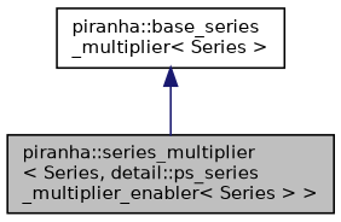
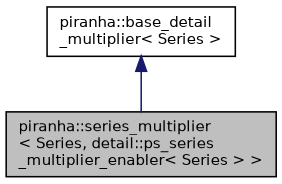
  digraph {
    node [color=black fontname=Helvetica fontsize=10 shape=record style=filled]
    n1 [fillcolor=grey75 fontcolor=black height=0.2 label="piranha::series_multiplier\l\< Series, detail::ps_series\l_multiplier_enabler\< Series \> \>" width=0.4]
-   n2 [fillcolor=white height=0.2 label="piranha::base_series\l_multiplier\< Series \>" width=0.4]
+   n2 [fillcolor=white height=0.2 label="piranha::base_detail\l_multiplier\< Series \>" width=0.4]
    n2 -> n1 [color=midnightblue dir=back fontname=Helvetica fontsize=10 labelfontname=Helvetica labelfontsize=10 style=solid]
  }
